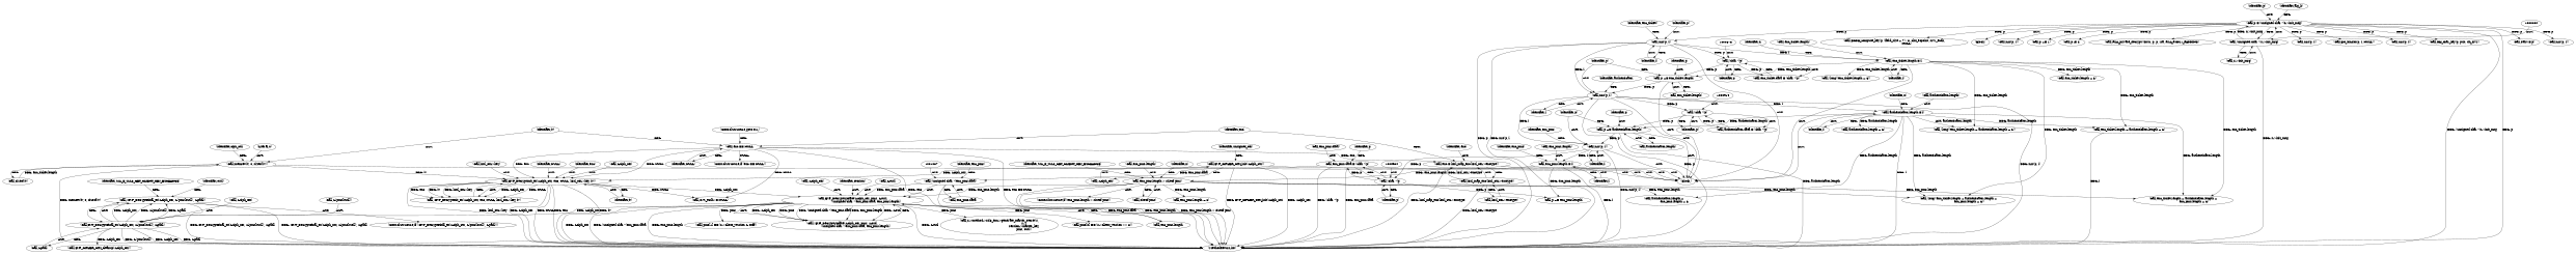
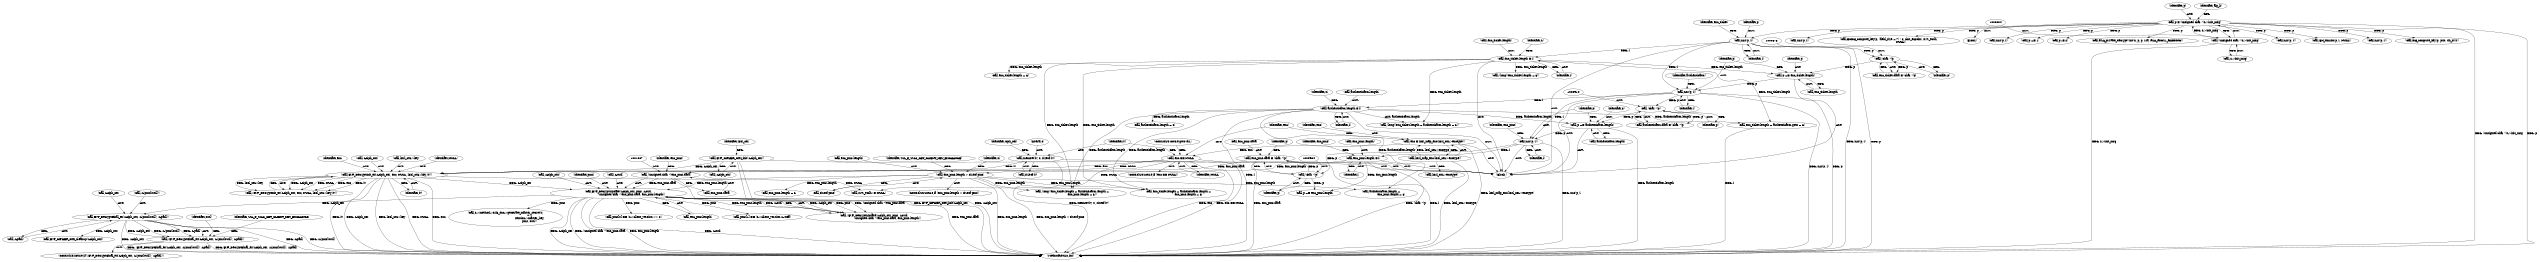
  digraph {
    n1 [label="(Call,!EVP_DecryptFinal_ex(&ciph_ctx, &(pms[outl]), &padl))"]
    n2 [label="(Call,EVP_DecryptFinal_ex(&ciph_ctx, &(pms[outl]), &padl))"]
    n3 [label="(MethodReturn,int)"]
    n4 [label="(ControlStructure,if (!EVP_DecryptFinal_ex(&ciph_ctx, &(pms[outl]), &padl)))"]
    n5 [label="(Call,&padl)"]
    n6 [label="(Call,EVP_CIPHER_CTX_cleanup(&ciph_ctx))"]
    n7 [label="(Call,EVP_DecryptUpdate(&ciph_ctx, pms, &outl,\n                               (unsigned char *)enc_pms.data, enc_pms.length))"]
    n8 [label="(Call,pms[0] == (s->client_version >> 8))"]
    n9 [label="(Call,enc_pms.length)"]
    n10 [label="(Call,pms[1] == (s->client_version & 0xff))"]
    n11 [label="(Call,!EVP_DecryptUpdate(&ciph_ctx, pms, &outl,\n                               (unsigned char *)enc_pms.data, enc_pms.length))"]
    n12 [label="(Call,s->method->ssl3_enc->generate_master_secret(s,\n                                                        s->\n                                                        session->master_key,\n                                                        pms, outl))"]
    n13 [label="(Call,EVP_DecryptInit_ex(&ciph_ctx, enc, NULL, kssl_ctx->key, iv))"]
    n14 [label="(Call,!EVP_DecryptInit_ex(&ciph_ctx, enc, NULL, kssl_ctx->key, iv))"]
    n15 [label="(Call,srvr_ecdh != NULL)"]
    n16 [label="(Identifier,iv)"]
    n17 [label="(Call,EVP_CIPHER_CTX_init(&ciph_ctx))"]
    n18 [label="(Block,)"]
    n19 [label="(Call,&ciph_ctx)"]
    n20 [label="(Call,enc == NULL)"]
    n21 [label="(Identifier,NULL)"]
    n22 [label="(ControlStructure,if (enc == NULL))"]
    n23 [label="(Call,enc = kssl_map_enc(kssl_ctx->enctype))"]
    n24 [label="(Call,kssl_map_enc(kssl_ctx->enctype))"]
    n25 [label="(Call,kssl_ctx->enctype)"]
    n26 [label="(Call,memset(iv, 0, sizeof iv))"]
    n27 [label="(Call,sizeof iv)"]
    n28 [label="(Call,(unsigned char *)enc_pms.data)"]
    n29 [label="(Call,enc_pms.data)"]
    n30 [label="(Call,enc_pms.data = (char *)p)"]
    n31 [label="(Call,(char *)p)"]
    n32 [label="(Call,p += enc_pms.length)"]
    n33 [label="(Identifier,p)"]
    n34 [label="(Call,n2s(p, i))"]
    n35 [label="(Call,enc_pms.length = i)"]
    n36 [label="(Identifier,i)"]
    n37 [label="(Call,enc_pms.length > sizeof pms)"]
    n38 [label="(Identifier,i)"]
    n39 [label="(Call,p += authenticator.length)"]
    n40 [label="(Call,authenticator.length)"]
    n41 [label="(Call,authenticator.length = i)"]
-   n42 [label="(Call,enc_ticket.length + authenticator.length + 6)"]
+   n42 [label="(Call,enc_ticket.length + authenticator.goto + 6)"]
    n43 [label="(Identifier,i)"]
    n44 [label="(Call,enc_ticket.length + authenticator.length +\n                        enc_pms.length + 6)"]
    n45 [label="(Call,authenticator.length +\n                        enc_pms.length + 6)"]
    n46 [label="(Call,authenticator.length + 6)"]
    n47 [label="(Call,(long)(enc_ticket.length + authenticator.length + 6))"]
    n48 [label="(Call,(long)(enc_ticket.length + authenticator.length +\n                        enc_pms.length + 6))"]
    n49 [label="(Call,n2s(p, i))"]
    n50 [label="(Call,(char *)p)"]
    n51 [label="(Identifier,i)"]
    n52 [label="(Identifier,p)"]
    n53 [label="(Call,authenticator.data = (char *)p)"]
    n54 [label="(Call,p += enc_ticket.length)"]
    n55 [label="(Call,enc_ticket.length)"]
    n56 [label="(Call,enc_ticket.length = i)"]
    n57 [label="(Call,enc_ticket.length + 6)"]
    n58 [label="(Identifier,i)"]
    n59 [label="(Call,(long)(enc_ticket.length + 6))"]
    n60 [label="(Call,n2s(p, i))"]
    n61 [label="(Call,(char *)p)"]
    n62 [label="(Identifier,i)"]
    n63 [label="(Call,enc_ticket.data = (char *)p)"]
    n64 [label="(Identifier,p)"]
    n65 [label="(Call,p = (unsigned char *)s->init_msg)"]
    n66 [label="(Call,(unsigned char *)s->init_msg)"]
-   n67 [label="(Call,start = p)"]
    n68 [label="(Call,n2s(p, i))"]
    n69 [label="(Call,ECDH_compute_key(p, (field_size + 7) / 8, clnt_ecpoint, srvr_ecdh,\n                             NULL))"]
    n70 [label="(Block,)"]
    n71 [label="(Call,n2s(p, i))"]
    n72 [label="(Call,p += 1)"]
    n73 [label="(Call,p -= 2)"]
    n74 [label="(Call,RSA_private_decrypt((int)n, p, p, rsa, RSA_PKCS1_PADDING))"]
    n75 [label="(Call,n2s(p, i))"]
    n76 [label="(Call,BN_bin2bn(p, i, NULL))"]
    n77 [label="(Call,n2s(p, i))"]
-   n78 [label="(Call,DH_char_key(p, pub, dh_srvr))"]
+   n78 [label="(Call,DH_compute_key(p, pub, dh_srvr))"]
    n79 [label="(Call,s->init_msg)"]
    n80 [label="(Call,enc_pms.length + 6)"]
    n81 [label="(Call,sizeof pms)"]
    n82 [label="(ControlStructure,if (enc_pms.length > sizeof pms))"]
    n83 [label="(Call,enc_ticket.length)"]
    n84 [label="(Identifier,enc_pms)"]
    n85 [label="(Identifier,enc_pms)"]
    n86 [label="(Call,authenticator.length)"]
    n87 [label="(Call,enc_pms.data)"]
    n88 [label="(Identifier,p)"]
    n89 [label="(Literal,0)"]
    n90 [label="(Identifier,SSL_F_SSL3_GET_CLIENT_KEY_EXCHANGE)"]
    n91 [label="(ControlStructure,goto err;)"]
    n92 [label="(Call,enc_pms.length)"]
    n93 [label="(Call,&ciph_ctx)"]
    n94 [label="(Identifier,iv)"]
    n95 [label="(Identifier,p)"]
    n96 [label="(Identifier,p)"]
    n97 [label="(Identifier,enc)"]
-   n98 [label="(Identifier,unsigned_ctx)"]
+   n98 [label="(Identifier,kssl_ctx)"]
    n99 [label="(Identifier,n)"]
    n100 [label="(Identifier,outl)"]
    n101 [label="(Identifier,ciph_ctx)"]
    n102 [label="(Identifier,p)"]
    n103 [label="(Identifier,n)"]
    n104 [label="(Identifier,NULL)"]
    n105 [label="(Call,enc_pms.length)"]
-   n106 [label="(Identifier,session)"]
+   n106 [label="(Identifier,pms)"]
    n107 [label="(Identifier,p)"]
    n108 [label="(Identifier,enc_ticket)"]
    n109 [label="(Identifier,enc)"]
    n110 [label="(Identifier,alg_k)"]
    n111 [label="(Identifier,authenticator)"]
    n112 [label="(Call,&ciph_ctx)"]
    n113 [label="(Identifier,p)"]
    n114 [label="(Identifier,enc_pms)"]
    n115 [label="(Identifier,SSL_F_SSL3_GET_CLIENT_KEY_EXCHANGE)"]
    n116 [label="(Call,&ciph_ctx)"]
    n117 [label="(Identifier,p)"]
    n118 [label="(Call,&outl)"]
    n119 [label="(Call,kssl_ctx->key)"]
    n120 [label="(Identifier,n)"]
    n121 [label="(Identifier,enc)"]
    n122 [label="(Call,&(pms[outl]))"]
    1001087
    1000934
    1000204
    1000875
    1000914
-   n1 -> n2 [label="CFG: "]
    n1 -> n3 [label="DDG: EVP_DecryptFinal_ex(&ciph_ctx, &(pms[outl]), &padl)"]
    n1 -> n3 [label="DDG: !EVP_DecryptFinal_ex(&ciph_ctx, &(pms[outl]), &padl)"]
    n1 -> n4 [label="AST: "]
    n2 -> n1 [label="AST: "]
    n2 -> n1 [label="DDG: &ciph_ctx"]
    n2 -> n1 [label="DDG: &(pms[outl])"]
    n2 -> n1 [label="DDG: &padl"]
    n2 -> n3 [label="DDG: &padl"]
    n2 -> n3 [label="DDG: &(pms[outl])"]
    n2 -> n3 [label="DDG: &ciph_ctx"]
    n2 -> n5 [label="CFG: "]
    n2 -> n6 [label="DDG: &ciph_ctx"]
    n5 -> n2 [label="AST: "]
    n7 -> n2 [label="DDG: &ciph_ctx"]
    n7 -> n3 [label="DDG: (unsigned char *)enc_pms.data"]
    n7 -> n3 [label="DDG: enc_pms.length"]
    n7 -> n3 [label="DDG: &outl"]
    n7 -> n3 [label="DDG: &ciph_ctx"]
    n7 -> n8 [label="DDG: pms"]
    n7 -> n9 [label="CFG: "]
    n7 -> n10 [label="DDG: pms"]
    n7 -> n11 [label="AST: "]
    n7 -> n11 [label="DDG: &ciph_ctx"]
    n7 -> n11 [label="DDG: pms"]
    n7 -> n11 [label="DDG: (unsigned char *)enc_pms.data"]
    n7 -> n11 [label="DDG: enc_pms.length"]
    n7 -> n11 [label="DDG: &outl"]
    n7 -> n12 [label="DDG: pms"]
    n9 -> n7 [label="AST: "]
    n11 -> n7 [label="CFG: "]
    n13 -> n3 [label="DDG: iv"]
    n13 -> n3 [label="DDG: &ciph_ctx"]
    n13 -> n3 [label="DDG: kssl_ctx->key"]
    n13 -> n3 [label="DDG: NULL"]
    n13 -> n3 [label="DDG: enc"]
    n13 -> n7 [label="DDG: &ciph_ctx"]
    n13 -> n14 [label="AST: "]
    n13 -> n14 [label="DDG: &ciph_ctx"]
    n13 -> n14 [label="DDG: NULL"]
    n13 -> n14 [label="DDG: enc"]
    n13 -> n14 [label="DDG: iv"]
    n13 -> n14 [label="DDG: kssl_ctx->key"]
    n13 -> n15 [label="DDG: NULL"]
    n13 -> n16 [label="CFG: "]
    n14 -> n13 [label="CFG: "]
    n16 -> n13 [label="AST: "]
    n17 -> n3 [label="DDG: EVP_CIPHER_CTX_init(&ciph_ctx)"]
    n17 -> n3 [label="DDG: &ciph_ctx"]
    n17 -> n13 [label="DDG: &ciph_ctx"]
    n17 -> n18 [label="AST: "]
    n17 -> n19 [label="CFG: "]
    n19 -> n17 [label="AST: "]
    n20 -> n3 [label="DDG: enc"]
    n20 -> n3 [label="DDG: enc == NULL"]
    n20 -> n13 [label="DDG: enc"]
    n20 -> n13 [label="DDG: NULL"]
    n20 -> n15 [label="DDG: NULL"]
    n20 -> n21 [label="CFG: "]
-   n20 -> n22 [label="NULL: "]
+   n20 -> n22 [label="AST: "]
    n21 -> n20 [label="AST: "]
    n23 -> n3 [label="DDG: kssl_map_enc(kssl_ctx->enctype)"]
    n23 -> n18 [label="AST: "]
-   n20 -> n23 [label="DDG: enc"]
+   n23 -> n20 [label="DDG: enc"]
    n23 -> n24 [label="CFG: "]
    n24 -> n3 [label="DDG: kssl_ctx->enctype"]
    n24 -> n23 [label="AST: "]
    n24 -> n23 [label="DDG: kssl_ctx->enctype"]
    n24 -> n25 [label="CFG: "]
-   n25 -> n24 [label="AST: "]
    n26 -> n3 [label="DDG: memset(iv, 0, sizeof iv)"]
    n26 -> n13 [label="DDG: iv"]
    n26 -> n18 [label="AST: "]
    n26 -> n27 [label="CFG: "]
-   n27 -> n26 [label="DDG: enc_ticket.length"]
+   n27 -> n26 [label="AST: "]
    n28 -> n3 [label="DDG: enc_pms.data"]
    n28 -> n7 [label="AST: "]
    n28 -> n7 [label="DDG: enc_pms.data"]
    n28 -> n29 [label="CFG: "]
    n29 -> n28 [label="AST: "]
    n30 -> n3 [label="DDG: (char *)p"]
    n30 -> n3 [label="DDG: enc_pms.data"]
    n30 -> n18 [label="AST: "]
    n30 -> n28 [label="DDG: enc_pms.data"]
    n30 -> n31 [label="CFG: "]
    n31 -> n30 [label="AST: "]
    n31 -> n30 [label="DDG: p"]
    n31 -> n32 [label="DDG: p"]
    n31 -> n33 [label="CFG: "]
    n33 -> n31 [label="AST: "]
    n34 -> n3 [label="DDG: n2s(p, i)"]
    n34 -> n18 [label="AST: "]
    n34 -> n31 [label="DDG: p"]
    n34 -> n35 [label="DDG: i"]
    n34 -> n36 [label="CFG: "]
    n35 -> n3 [label="DDG: i"]
    n35 -> n18 [label="AST: "]
    n35 -> n32 [label="DDG: enc_pms.length"]
    n35 -> n37 [label="DDG: enc_pms.length"]
    n35 -> n38 [label="CFG: "]
    n36 -> n34 [label="AST: "]
    n37 -> n3 [label="DDG: enc_pms.length > sizeof pms"]
    n37 -> n3 [label="DDG: enc_pms.length"]
    n37 -> n7 [label="DDG: enc_pms.length"]
    n37 -> n44 [label="DDG: enc_pms.length"]
    n37 -> n45 [label="DDG: enc_pms.length"]
    n37 -> n48 [label="DDG: enc_pms.length"]
    n37 -> n80 [label="DDG: enc_pms.length"]
    n37 -> n81 [label="CFG: "]
    n37 -> n82 [label="AST: "]
    n38 -> n35 [label="AST: "]
    n39 -> n3 [label="DDG: authenticator.length"]
    n39 -> n18 [label="AST: "]
    n39 -> n34 [label="DDG: p"]
    n39 -> n40 [label="CFG: "]
    n40 -> n39 [label="AST: "]
    n41 -> n3 [label="DDG: i"]
    n41 -> n18 [label="AST: "]
    n41 -> n39 [label="DDG: authenticator.length"]
    n41 -> n42 [label="DDG: authenticator.length"]
    n41 -> n43 [label="CFG: "]
    n41 -> n44 [label="DDG: authenticator.length"]
    n41 -> n45 [label="DDG: authenticator.length"]
    n41 -> n46 [label="DDG: authenticator.length"]
    n41 -> n47 [label="AST: authenticator.length"]
    n41 -> n48 [label="DDG: authenticator.length"]
    n42 -> n3 [label="DDG: i"]
    n43 -> n41 [label="AST: "]
    n49 -> n3 [label="DDG: p"]
    n49 -> n3 [label="DDG: n2s(p, i)"]
    n49 -> n18 [label="AST: "]
    n49 -> n34 [label="DDG: i"]
    n49 -> n41 [label="DDG: i"]
    n49 -> n50 [label="DDG: p"]
    n49 -> n51 [label="CFG: "]
    n50 -> n39 [label="DDG: p"]
    n50 -> n52 [label="CFG: "]
    n50 -> n53 [label="AST: "]
    n50 -> n53 [label="DDG: p"]
    n51 -> n49 [label="AST: "]
    n52 -> n50 [label="AST: "]
    n53 -> n50 [label="CFG: "]
    n54 -> n18 [label="AST: "]
    n54 -> n49 [label="DDG: p"]
    n54 -> n55 [label="CFG: "]
    n55 -> n54 [label="AST: "]
    n56 -> n18 [label="AST: "]
    n56 -> n42 [label="DDG: enc_ticket.length"]
    n56 -> n44 [label="DDG: enc_ticket.length"]
    n56 -> n47 [label="DDG: enc_ticket.length"]
    n56 -> n48 [label="DDG: enc_ticket.length"]
    n56 -> n54 [label="DDG: enc_ticket.length"]
    n56 -> n57 [label="DDG: enc_ticket.length"]
    n56 -> n58 [label="CFG: "]
    n56 -> n59 [label="DDG: enc_ticket.length"]
    n58 -> n56 [label="AST: "]
    n60 -> n3 [label="DDG: p"]
    n60 -> n3 [label="DDG: n2s(p, i)"]
    n60 -> n18 [label="AST: "]
    n60 -> n49 [label="DDG: i"]
    n60 -> n56 [label="DDG: i"]
    n60 -> n61 [label="DDG: p"]
    n60 -> n62 [label="CFG: "]
    n61 -> n54 [label="DDG: p"]
    n61 -> n63 [label="AST: "]
    n61 -> n63 [label="DDG: p"]
    n61 -> n64 [label="CFG: "]
    n62 -> n60 [label="AST: "]
    n63 -> n61 [label="CFG: "]
    n64 -> n61 [label="AST: "]
    n65 -> n3 [label="DDG: (unsigned char *)s->init_msg"]
    n65 -> n3 [label="DDG: p"]
    n65 -> n60 [label="DDG: p"]
    n65 -> n66 [label="CFG: "]
-   n65 -> n67 [label="DDG: p"]
    n65 -> n68 [label="DDG: p"]
    n65 -> n69 [label="DDG: p"]
    n65 -> n70 [label="AST: "]
    n65 -> n71 [label="DDG: p"]
    n65 -> n72 [label="DDG: p"]
    n65 -> n73 [label="DDG: p"]
    n65 -> n74 [label="DDG: p"]
    n65 -> n75 [label="DDG: p"]
    n65 -> n76 [label="DDG: p"]
    n65 -> n77 [label="DDG: p"]
    n65 -> n78 [label="DDG: p"]
    n66 -> n3 [label="DDG: s->init_msg"]
    n66 -> n65 [label="AST: "]
    n66 -> n65 [label="DDG: s->init_msg"]
    n66 -> n79 [label="CFG: "]
    n79 -> n66 [label="AST: "]
    n81 -> n37 [label="AST: "]
    n83 -> n56 [label="AST: "]
    n84 -> n28 [label="CFG: "]
    n85 -> n34 [label="CFG: "]
    n86 -> n41 [label="AST: "]
    n87 -> n30 [label="AST: "]
    n88 -> n49 [label="AST: "]
    n88 -> n54 [label="CFG: "]
    n89 -> n26 [label="AST: "]
    n90 -> n1 [label="CFG: "]
    n91 -> n20 [label="CFG: "]
    n92 -> n35 [label="AST: "]
    n93 -> n7 [label="AST: "]
    n94 -> n20 [label="CFG: "]
    n94 -> n26 [label="AST: "]
    n95 -> n39 [label="AST: "]
    n96 -> n65 [label="AST: "]
    n97 -> n23 [label="AST: "]
    n98 -> n17 [label="CFG: "]
    n99 -> n37 [label="CFG: "]
    n100 -> n1 [label="CFG: "]
    n101 -> n26 [label="CFG: "]
    n102 -> n54 [label="AST: "]
    n103 -> n56 [label="CFG: "]
    n104 -> n13 [label="AST: "]
    n105 -> n37 [label="AST: "]
    n106 -> n7 [label="AST: "]
    n107 -> n30 [label="CFG: "]
    n108 -> n60 [label="CFG: "]
    n109 -> n13 [label="AST: "]
    n110 -> n65 [label="CFG: "]
    n111 -> n49 [label="CFG: "]
    n112 -> n2 [label="AST: "]
    n113 -> n60 [label="AST: "]
    n114 -> n35 [label="CFG: "]
    n115 -> n37 [label="CFG: "]
    n116 -> n13 [label="AST: "]
    n117 -> n34 [label="AST: "]
    n117 -> n39 [label="CFG: "]
    n118 -> n7 [label="AST: "]
    n119 -> n13 [label="AST: "]
    n120 -> n41 [label="CFG: "]
    n121 -> n20 [label="AST: "]
    n121 -> n23 [label="CFG: "]
    n122 -> n2 [label="AST: "]
    1001087 -> n28 [label="AST: "]
    1000934 -> n31 [label="AST: "]
    1000204 -> n66 [label="AST: "]
    1000875 -> n61 [label="AST: "]
    1000914 -> n50 [label="AST: "]
  }
